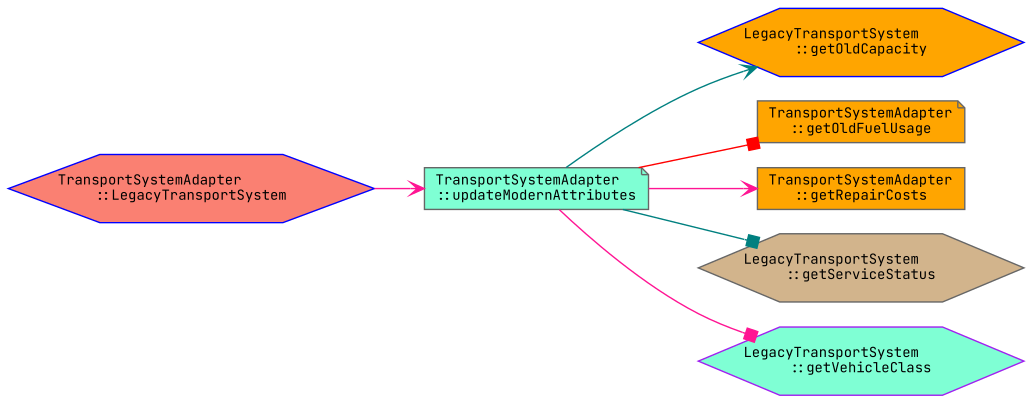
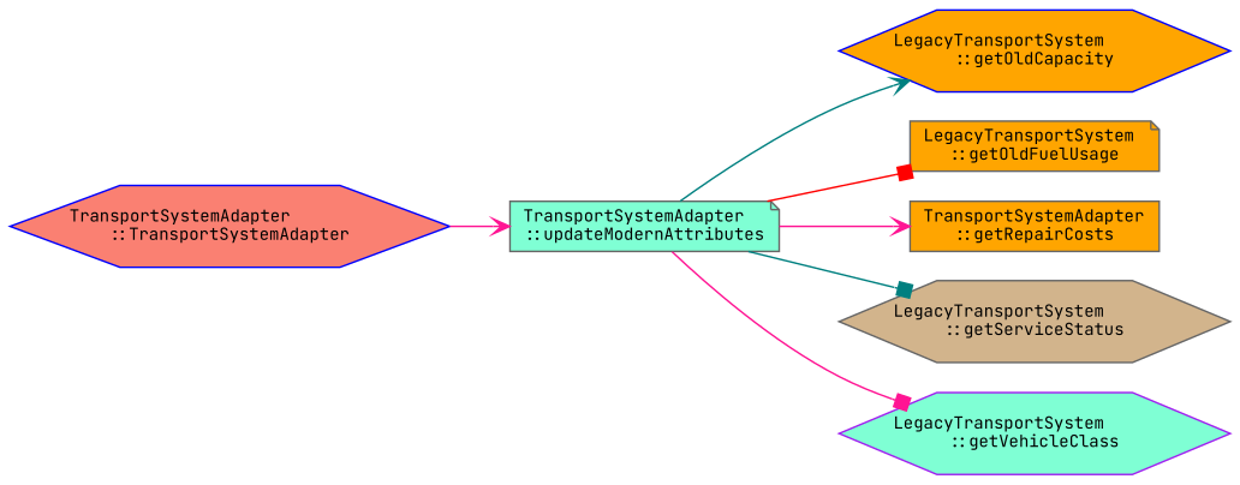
  digraph {
    fontname="JetBrains Mono"
    rankdir=LR
    node [color=gray40 fillcolor=orange fontname="JetBrains Mono" fontsize=10 shape=hexagon style=filled]
    edge [arrowhead=vee color=deeppink fontname="JetBrains Mono" fontsize=10 labelfontname=Helvetica labelfontsize=10 style=solid]
-   n1 [color=blue fillcolor=salmon fontcolor=black height=0.2 label="TransportSystemAdapter\l::LegacyTransportSystem" width=0.4]
+   n1 [color=blue fillcolor=salmon fontcolor=black height=0.2 label="TransportSystemAdapter\l::TransportSystemAdapter" width=0.4]
    n2 [fillcolor=aquamarine height=0.2 label="TransportSystemAdapter\l::updateModernAttributes" shape=note width=0.4]
    n3 [color=blue height=0.2 label="LegacyTransportSystem\l::getOldCapacity" width=0.4]
-   n4 [height=0.2 label="TransportSystemAdapter\l::getOldFuelUsage" shape=note width=0.4]
+   n4 [height=0.2 label="LegacyTransportSystem\l::getOldFuelUsage" shape=note width=0.4]
    n5 [height=0.2 label="TransportSystemAdapter\l::getRepairCosts" shape=box width=0.4]
    n6 [fillcolor=tan height=0.2 label="LegacyTransportSystem\l::getServiceStatus" width=0.4]
    n7 [color=purple fillcolor=aquamarine height=0.2 label="LegacyTransportSystem\l::getVehicleClass" width=0.4]
    n1 -> n2
    n2 -> n3 [color=teal]
    n2 -> n4 [arrowhead=box color=red]
    n2 -> n5
    n2 -> n6 [arrowhead=box color=teal]
    n2 -> n7 [arrowhead=box]
  }
